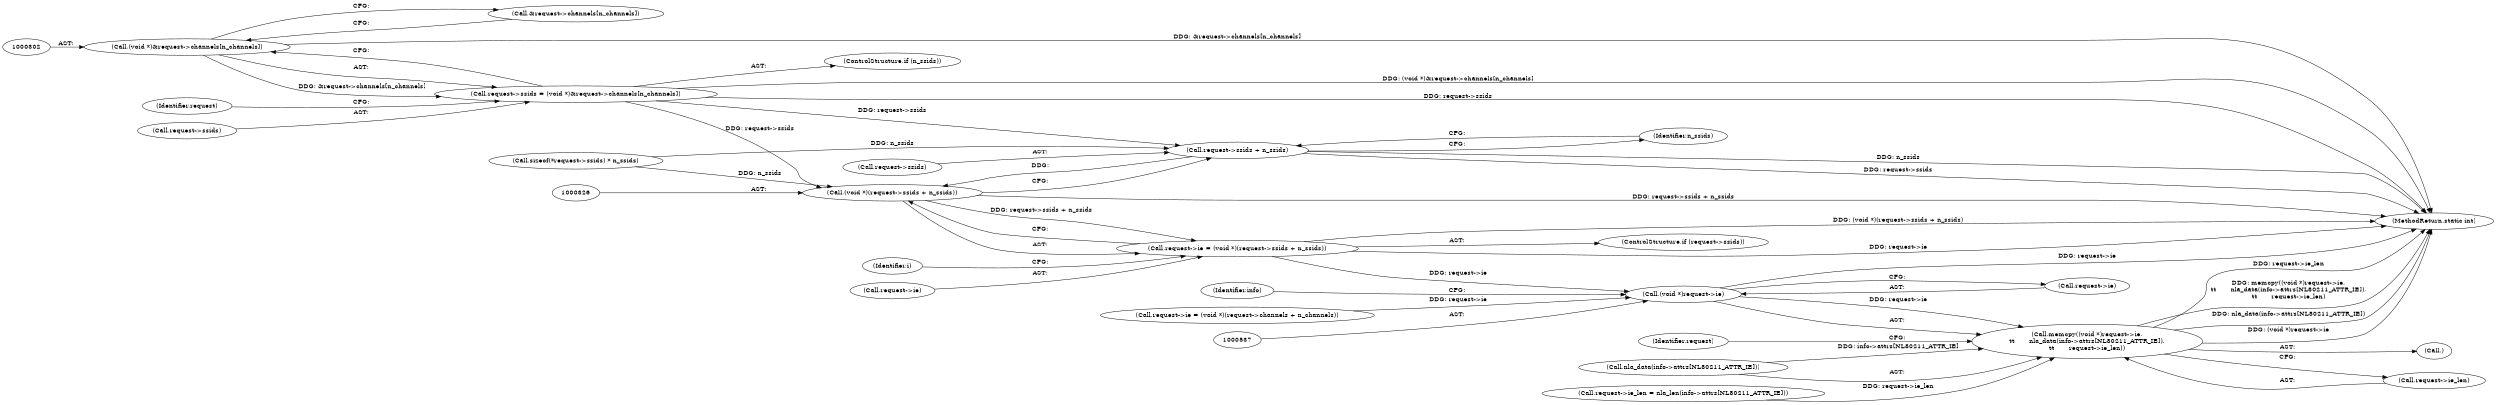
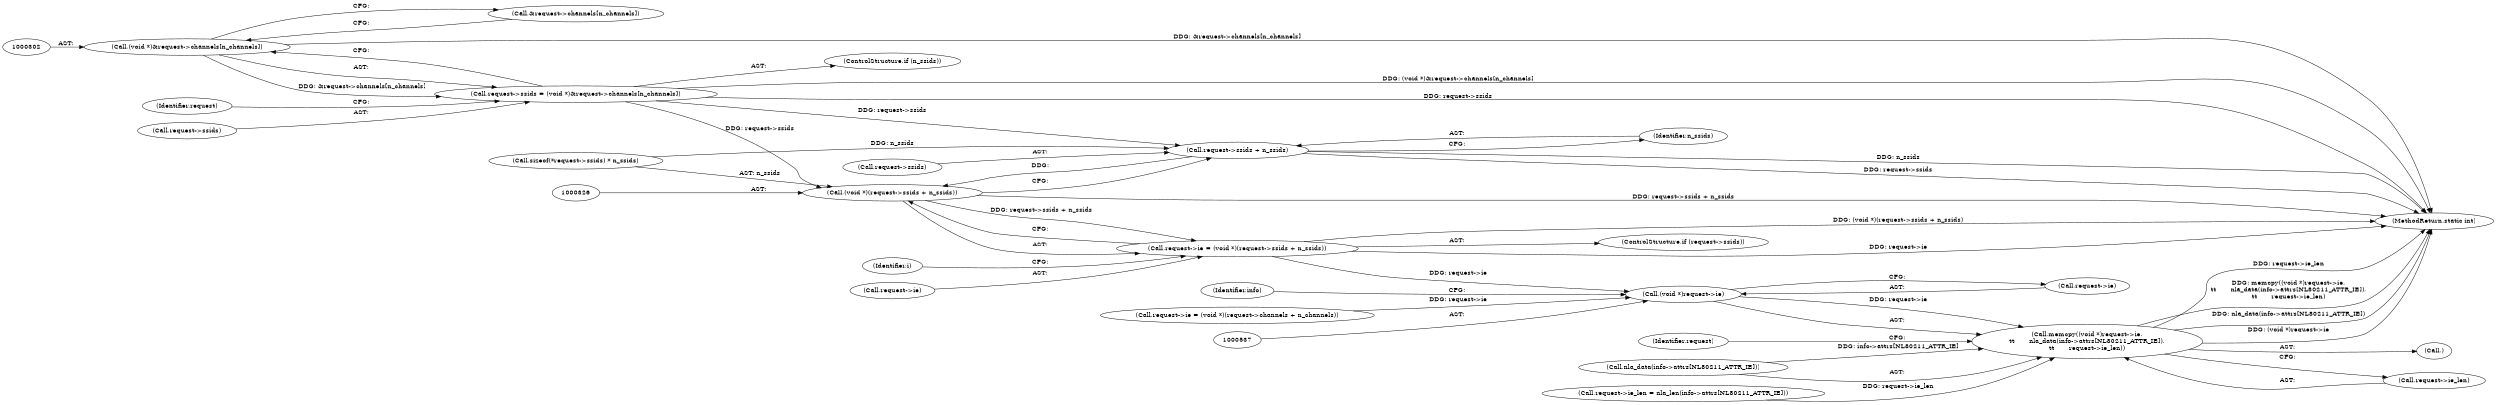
  digraph {
    rankdir=LR
    n1 [label="(Call,(void *)&request->channels[n_channels])"]
    n2 [label="(Call,request->ssids = (void *)&request->channels[n_channels])"]
    n3 [label="(Call,&request->channels[n_channels])"]
    n4 [label="(MethodReturn,static int)"]
    n5 [label="(Call,(void *)(request->ssids + n_ssids))"]
    n6 [label="(Call,request->ssids + n_ssids)"]
    n7 [label="(ControlStructure,if (n_ssids))"]
    n8 [label="(Call,request->ie = (void *)(request->ssids + n_ssids))"]
    n9 [label="(Identifier,n_ssids)"]
    n10 [label="(Call,(void *)request->ie)"]
    n11 [label="(ControlStructure,if (request->ssids))"]
    n12 [label="(Call,memcpy((void *)request->ie,\n\t\t       nla_data(info->attrs[NL80211_ATTR_IE]),\n\t\t       request->ie_len))"]
    n13 [label="(Call,request->ie)"]
    n14 [label="(Call,request->ie_len)"]
    n15 [label="(Call,)"]
    n16 [label="(Identifier,i)"]
    n17 [label="(Identifier,request)"]
    n18 [label="(Identifier,request)"]
    n19 [label="(Call,request->ssids)"]
    n20 [label="(Identifier,info)"]
    n21 [label="(Call,nla_data(info->attrs[NL80211_ATTR_IE]))"]
    n22 [label="(Call,request->ie)"]
    n23 [label="(Call,sizeof(*request->ssids) * n_ssids)"]
    n24 [label="(Call,request->ie_len = nla_len(info->attrs[NL80211_ATTR_IE]))"]
    n25 [label="(Call,request->ie = (void *)(request->channels + n_channels))"]
    n26 [label="(Call,request->ssids)"]
    1000302
    1000326
    1000537
    n1 -> n2 [label="AST: "]
    n1 -> n2 [label="DDG: &request->channels[n_channels]"]
    n1 -> n3 [label="CFG: "]
    n1 -> n4 [label="DDG: &request->channels[n_channels]"]
    n2 -> n1 [label="CFG: "]
    n2 -> n4 [label="DDG: request->ssids"]
    n2 -> n4 [label="DDG: (void *)&request->channels[n_channels]"]
    n2 -> n5 [label="DDG: request->ssids"]
    n2 -> n6 [label="DDG: request->ssids"]
    n2 -> n7 [label="AST: "]
    n3 -> n1 [label="CFG: "]
    n5 -> n4 [label="DDG: request->ssids + n_ssids"]
    n5 -> n6 [label="CFG: "]
    n5 -> n8 [label="AST: "]
    n5 -> n8 [label="DDG: request->ssids + n_ssids"]
    n6 -> n4 [label="DDG: n_ssids"]
    n6 -> n4 [label="DDG: request->ssids"]
    n6 -> n5 [label="DDG: "]
    n6 -> n9 [label="CFG: "]
    n8 -> n4 [label="DDG: request->ie"]
    n8 -> n4 [label="DDG: (void *)(request->ssids + n_ssids)"]
    n8 -> n5 [label="CFG: "]
    n8 -> n10 [label="DDG: request->ie"]
    n8 -> n11 [label="AST: "]
-   n9 -> n6 [label="CFG: "]
-   n10 -> n4 [label="DDG: request->ie"]
+   n9 -> n6 [label="AST: "]
    n10 -> n12 [label="AST: "]
    n10 -> n12 [label="DDG: request->ie"]
    n10 -> n13 [label="CFG: "]
    n12 -> n4 [label="DDG: (void *)request->ie"]
    n12 -> n4 [label="DDG: request->ie_len"]
    n12 -> n4 [label="DDG: memcpy((void *)request->ie,\n\t\t       nla_data(info->attrs[NL80211_ATTR_IE]),\n\t\t       request->ie_len)"]
    n12 -> n4 [label="DDG: nla_data(info->attrs[NL80211_ATTR_IE])"]
    n12 -> n14 [label="CFG: "]
    n12 -> n15 [label="AST: "]
    n13 -> n10 [label="AST: "]
    n14 -> n12 [label="AST: "]
    n16 -> n8 [label="CFG: "]
    n17 -> n2 [label="CFG: "]
    n18 -> n12 [label="CFG: "]
    n19 -> n2 [label="AST: "]
    n20 -> n10 [label="CFG: "]
    n21 -> n12 [label="AST: "]
    n21 -> n12 [label="DDG: info->attrs[NL80211_ATTR_IE]"]
    n22 -> n8 [label="AST: "]
-   n23 -> n5 [label="DDG: n_ssids"]
+   n23 -> n5 [label="AST: n_ssids"]
    n23 -> n6 [label="DDG: n_ssids"]
    n24 -> n12 [label="DDG: request->ie_len"]
    n25 -> n10 [label="DDG: request->ie"]
    n26 -> n6 [label="AST: "]
    1000302 -> n1 [label="AST: "]
    1000326 -> n5 [label="AST: "]
    1000537 -> n10 [label="AST: "]
  }
